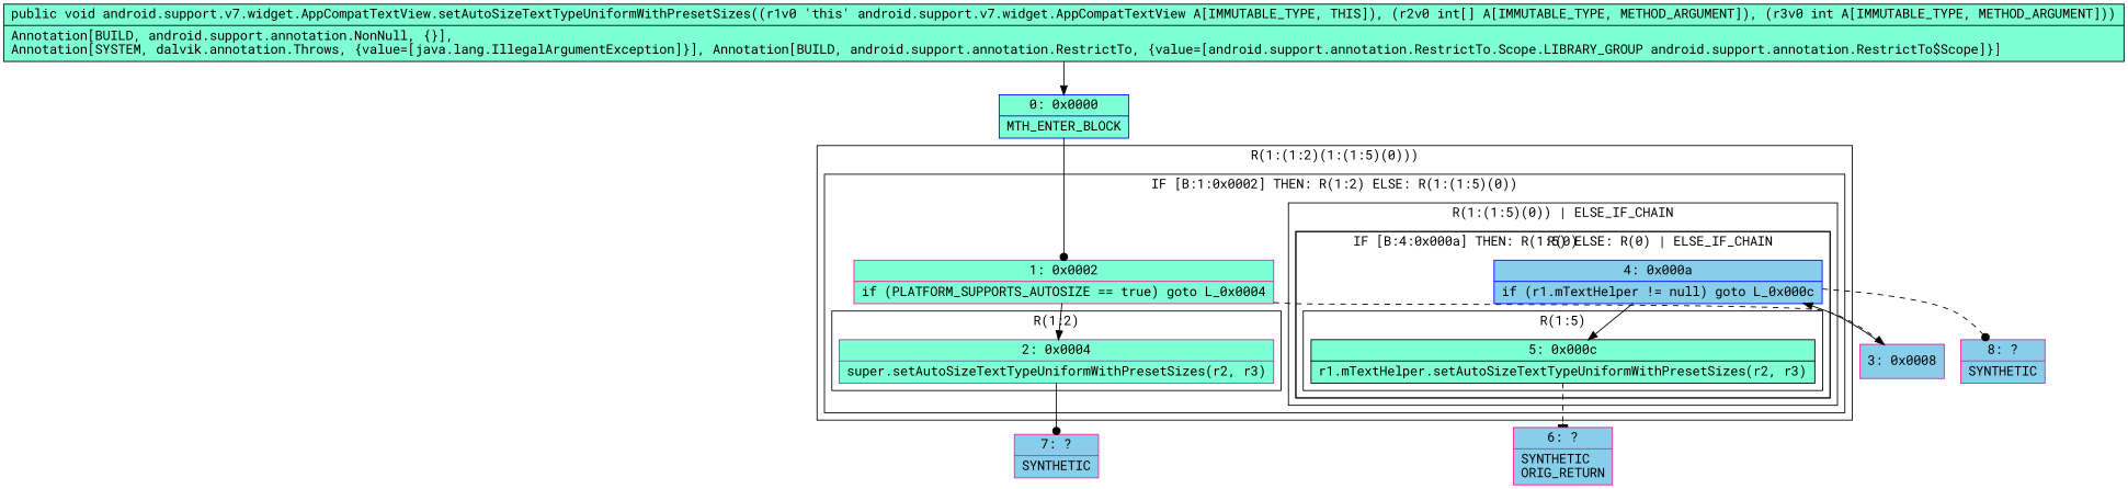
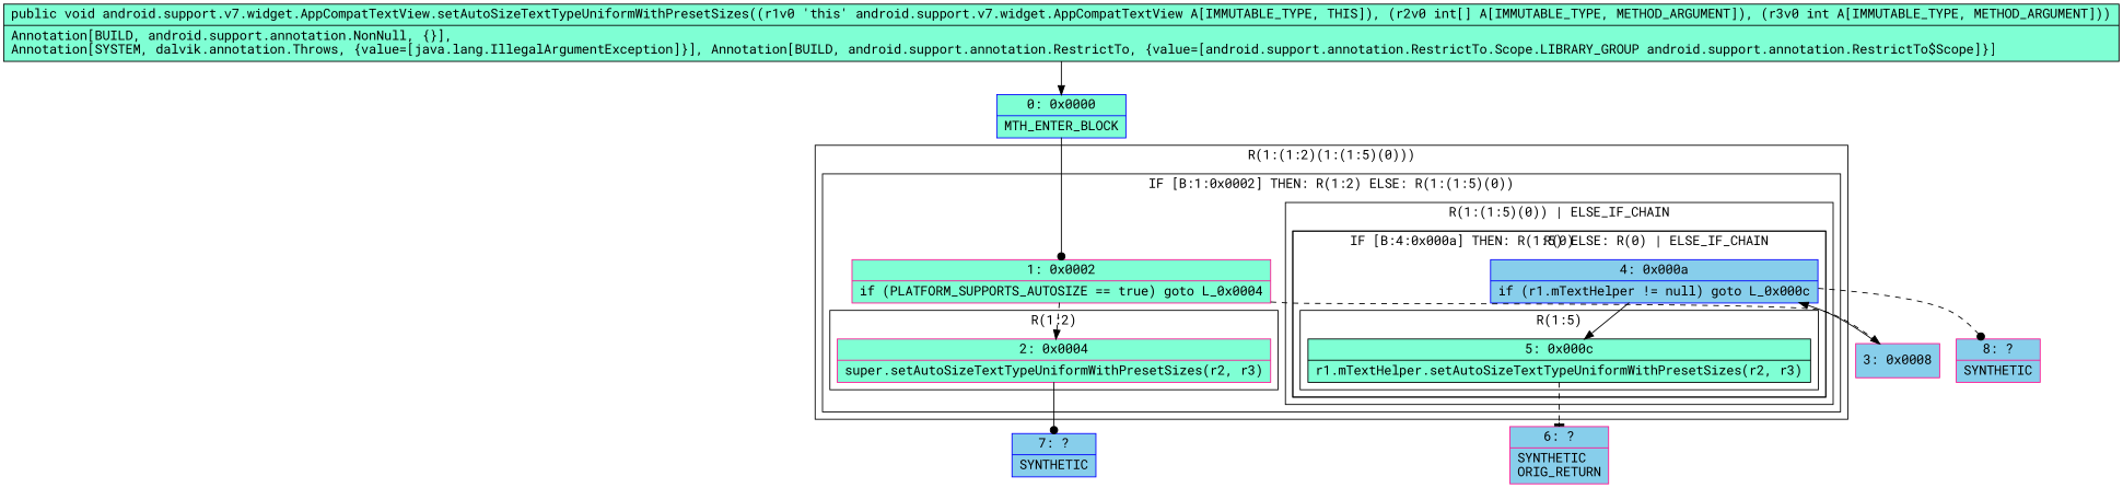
  digraph {
    fontname="Roboto Mono"
    node [color=deeppink fillcolor=aquamarine fontname="Roboto Mono" shape=record style=filled]
    edge [arrowhead=normal fontname="Roboto Mono"]
    n1 [label="{2\:\ 0x0004|super.setAutoSizeTextTypeUniformWithPresetSizes(r2, r3)\l}"]
    n2 [color=black label="{5\:\ 0x000c|r1.mTextHelper.setAutoSizeTextTypeUniformWithPresetSizes(r2, r3)\l}"]
    n3 [color=blue fillcolor=skyblue label="{4\:\ 0x000a|if (r1.mTextHelper != null) goto L_0x000c\l}"]
    n4 [label="{1\:\ 0x0002|if (PLATFORM_SUPPORTS_AUTOSIZE == true) goto L_0x0004\l}"]
-   n5 [fillcolor=skyblue label="{7\:\ ?|SYNTHETIC\l}"]
+   n5 [color=blue fillcolor=skyblue label="{7\:\ ?|SYNTHETIC\l}"]
    n6 [fillcolor=skyblue label="{6\:\ ?|SYNTHETIC\lORIG_RETURN\l}"]
    n7 [fillcolor=skyblue label="{8\:\ ?|SYNTHETIC\l}"]
    n8 [fillcolor=skyblue label="{3\:\ 0x0008}"]
    n9 [color=blue label="{0\:\ 0x0000|MTH_ENTER_BLOCK\l}"]
    n10 [color=black label="{public void android.support.v7.widget.AppCompatTextView.setAutoSizeTextTypeUniformWithPresetSizes((r1v0 'this' android.support.v7.widget.AppCompatTextView A[IMMUTABLE_TYPE, THIS]), (r2v0 int[] A[IMMUTABLE_TYPE, METHOD_ARGUMENT]), (r3v0 int A[IMMUTABLE_TYPE, METHOD_ARGUMENT]))  | Annotation[BUILD, android.support.annotation.NonNull, \{\}], \lAnnotation[SYSTEM, dalvik.annotation.Throws, \{value=[java.lang.IllegalArgumentException]\}], Annotation[BUILD, android.support.annotation.RestrictTo, \{value=[android.support.annotation.RestrictTo.Scope.LIBRARY_GROUP android.support.annotation.RestrictTo$Scope]\}]\l}"]
    subgraph cluster_1 {
      label="R(1:(1:2)(1:(1:5)(0)))"
      subgraph cluster_2 {
        label="IF [B:1:0x0002] THEN: R(1:2) ELSE: R(1:(1:5)(0))"
        n4
        subgraph cluster_3 {
          label="R(1:2)"
          n1
        }
        subgraph cluster_4 {
          label="R(1:(1:5)(0)) | ELSE_IF_CHAIN\l"
          subgraph cluster_5 {
            label="IF [B:4:0x000a] THEN: R(1:5) ELSE: R(0) | ELSE_IF_CHAIN\l"
            n3
            subgraph cluster_6 {
              label="R(1:5)"
              n2
            }
            subgraph cluster_7 {
              label="R(0)"
            }
          }
        }
      }
    }
    n1 -> n5 [arrowhead=dot]
    n2 -> n6 [arrowhead=tee style=dashed]
    n3 -> n2
    n3 -> n7 [arrowhead=dot style=dashed]
-   n4 -> n1
+   n4 -> n1 [style=dashed]
    n4 -> n8 [style=dashed]
    n8 -> n3
    n9 -> n4 [arrowhead=dot]
    n10 -> n9
  }
